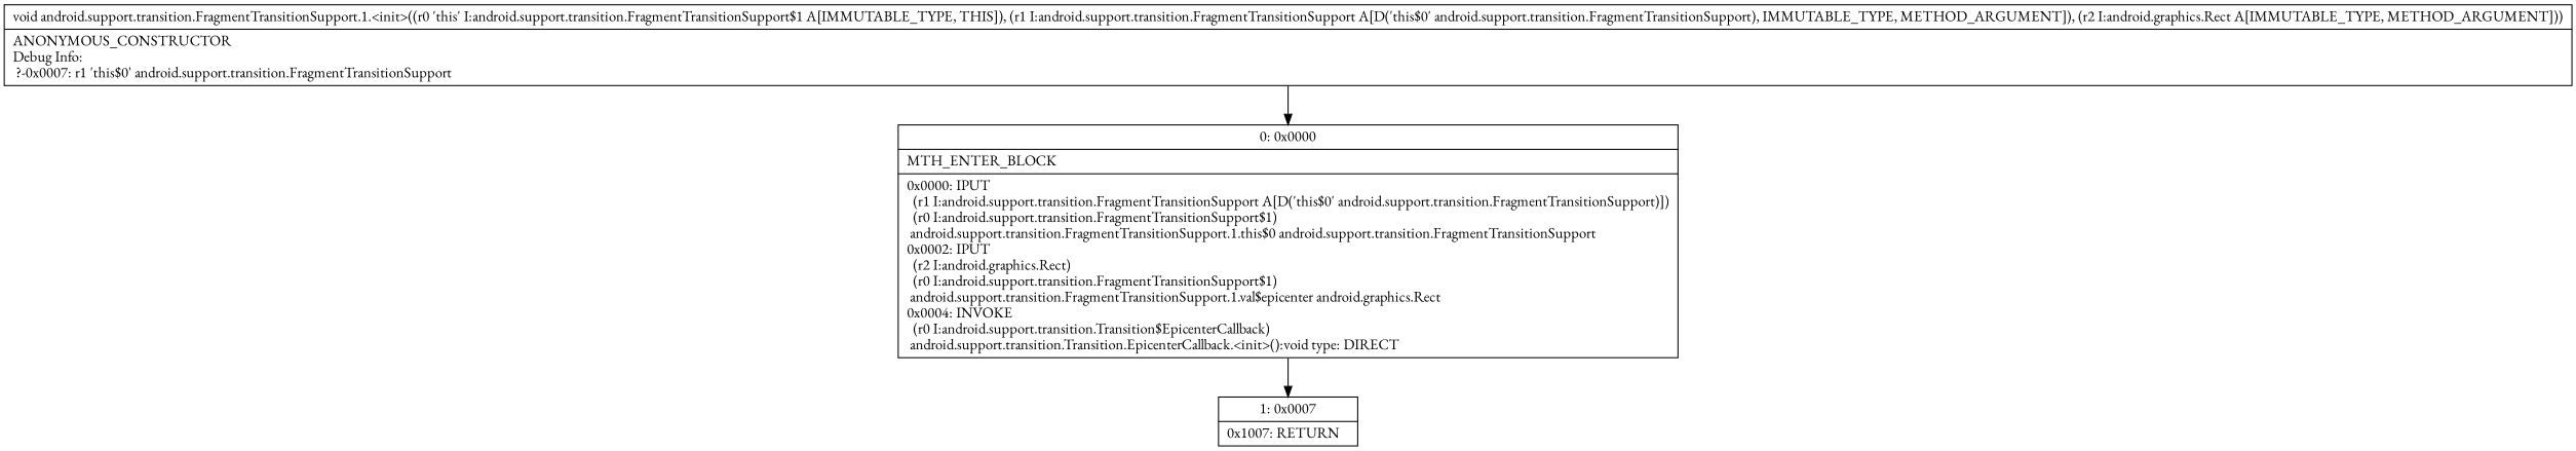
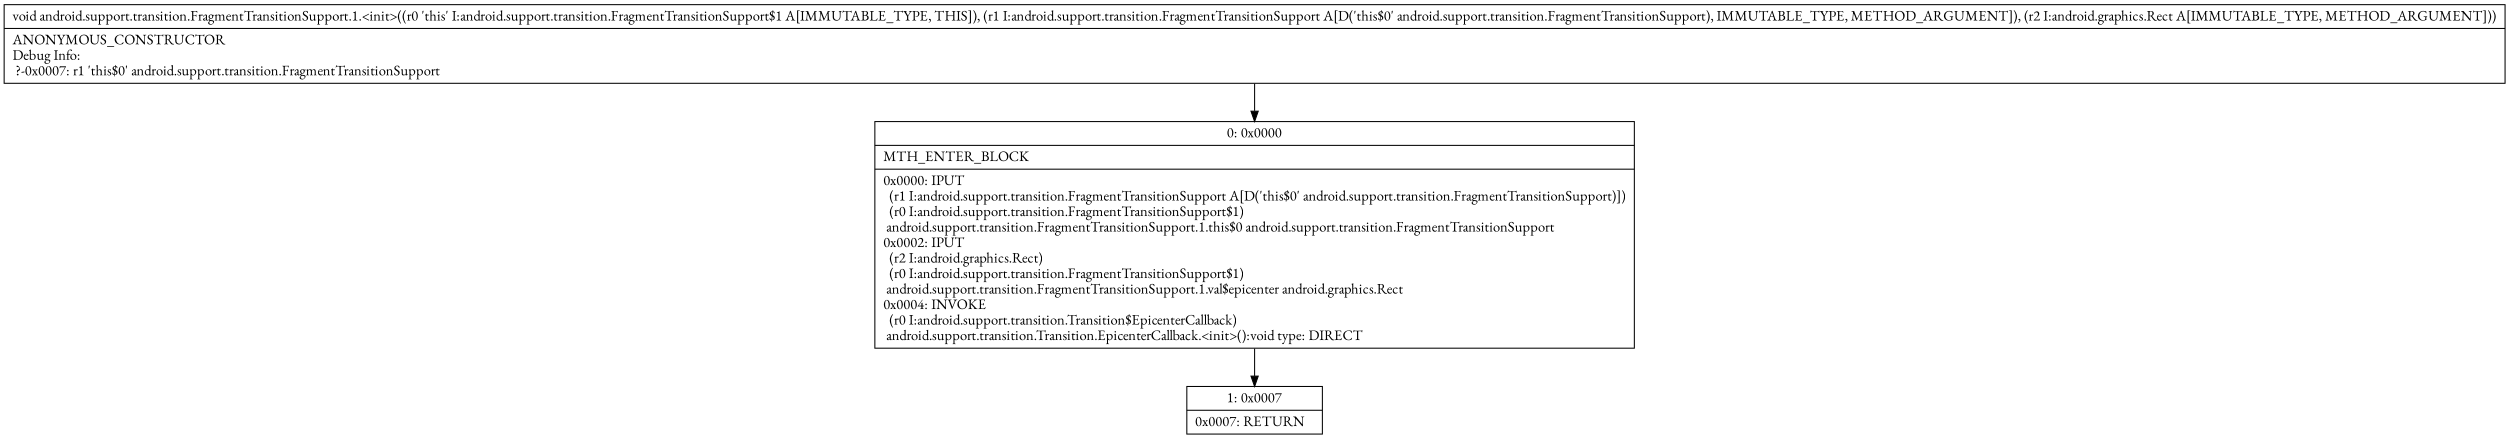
  digraph {
    fontname="EB Garamond"
    node [shape=record fontname="EB Garamond"]
    edge [fontname="EB Garamond"]
    n1 [label="{0\:\ 0x0000|MTH_ENTER_BLOCK\l|0x0000: IPUT  \l  (r1 I:android.support.transition.FragmentTransitionSupport A[D('this$0' android.support.transition.FragmentTransitionSupport)])\l  (r0 I:android.support.transition.FragmentTransitionSupport$1)\l android.support.transition.FragmentTransitionSupport.1.this$0 android.support.transition.FragmentTransitionSupport \l0x0002: IPUT  \l  (r2 I:android.graphics.Rect)\l  (r0 I:android.support.transition.FragmentTransitionSupport$1)\l android.support.transition.FragmentTransitionSupport.1.val$epicenter android.graphics.Rect \l0x0004: INVOKE  \l  (r0 I:android.support.transition.Transition$EpicenterCallback)\l android.support.transition.Transition.EpicenterCallback.\<init\>():void type: DIRECT \l}"]
-   n2 [label="{1\:\ 0x0007|0x1007: RETURN   \l}"]
+   n2 [label="{1\:\ 0x0007|0x0007: RETURN   \l}"]
    n3 [label="{void android.support.transition.FragmentTransitionSupport.1.\<init\>((r0 'this' I:android.support.transition.FragmentTransitionSupport$1 A[IMMUTABLE_TYPE, THIS]), (r1 I:android.support.transition.FragmentTransitionSupport A[D('this$0' android.support.transition.FragmentTransitionSupport), IMMUTABLE_TYPE, METHOD_ARGUMENT]), (r2 I:android.graphics.Rect A[IMMUTABLE_TYPE, METHOD_ARGUMENT]))  | ANONYMOUS_CONSTRUCTOR\lDebug Info:\l  ?\-0x0007: r1 'this$0' android.support.transition.FragmentTransitionSupport\l}"]
    n1 -> n2
    n3 -> n1
  }
